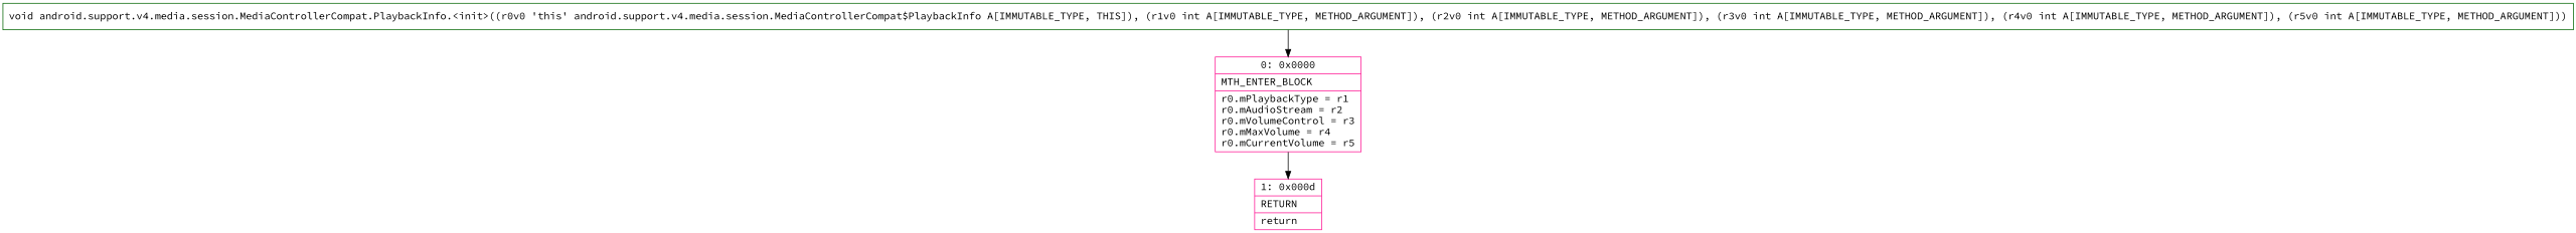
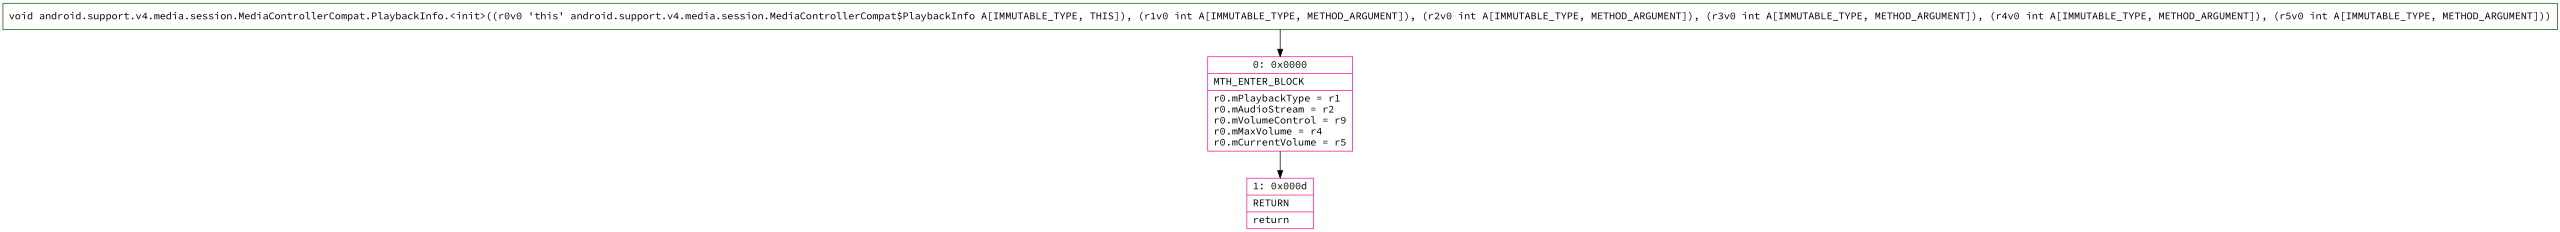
  digraph {
    fontname="Source Code Pro"
    node [shape=record color=deeppink fontname="Source Code Pro"]
    edge [fontname="Source Code Pro"]
-   n1 [label="{0\:\ 0x0000|MTH_ENTER_BLOCK\l|r0.mPlaybackType = r1\lr0.mAudioStream = r2\lr0.mVolumeControl = r3\lr0.mMaxVolume = r4\lr0.mCurrentVolume = r5\l}"]
+   n1 [label="{0\:\ 0x0000|MTH_ENTER_BLOCK\l|r0.mPlaybackType = r1\lr0.mAudioStream = r2\lr0.mVolumeControl = r9\lr0.mMaxVolume = r4\lr0.mCurrentVolume = r5\l}"]
    n2 [label="{1\:\ 0x000d|RETURN\l|return\l}"]
    n3 [label="{void android.support.v4.media.session.MediaControllerCompat.PlaybackInfo.\<init\>((r0v0 'this' android.support.v4.media.session.MediaControllerCompat$PlaybackInfo A[IMMUTABLE_TYPE, THIS]), (r1v0 int A[IMMUTABLE_TYPE, METHOD_ARGUMENT]), (r2v0 int A[IMMUTABLE_TYPE, METHOD_ARGUMENT]), (r3v0 int A[IMMUTABLE_TYPE, METHOD_ARGUMENT]), (r4v0 int A[IMMUTABLE_TYPE, METHOD_ARGUMENT]), (r5v0 int A[IMMUTABLE_TYPE, METHOD_ARGUMENT])) }" color=darkgreen]
    n1 -> n2
    n3 -> n1
  }
